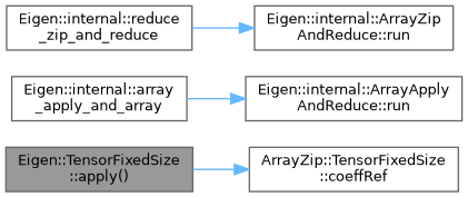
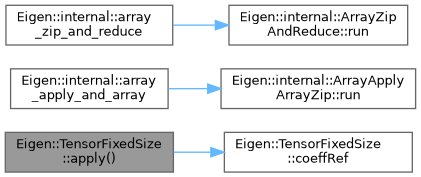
  digraph {
    rankdir=LR
    node [color=grey40 fillcolor=white fontname=Helvetica fontsize=10 shape=box style=filled]
    edge [color=steelblue1 fontname=Helvetica fontsize=10 labelfontname=Helvetica labelfontsize=10 style=solid]
    n1 [color=gray40 fillcolor=grey60 fontcolor=black height=0.2 label="Eigen::TensorFixedSize\l::apply()" width=0.4]
-   n2 [height=0.2 label="ArrayZip::TensorFixedSize\l::coeffRef" width=0.4]
+   n2 [height=0.2 label="Eigen::TensorFixedSize\l::coeffRef" width=0.4]
    n3 [height=0.2 label="Eigen::internal::array\l_apply_and_array" width=0.4]
-   n4 [height=0.2 label="Eigen::internal::ArrayApply\lAndReduce::run" width=0.4]
-   n5 [height=0.2 label="Eigen::internal::reduce\l_zip_and_reduce" width=0.4]
+   n4 [height=0.2 label="Eigen::internal::ArrayApply\lArrayZip::run" width=0.4]
+   n5 [height=0.2 label="Eigen::internal::array\l_zip_and_reduce" width=0.4]
    n6 [height=0.2 label="Eigen::internal::ArrayZip\lAndReduce::run" width=0.4]
    n1 -> n2
    n3 -> n4
    n5 -> n6
  }
